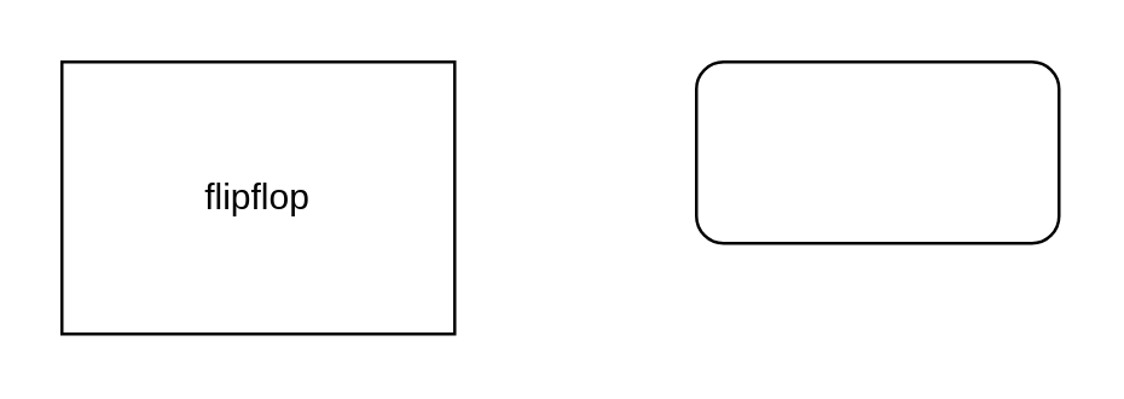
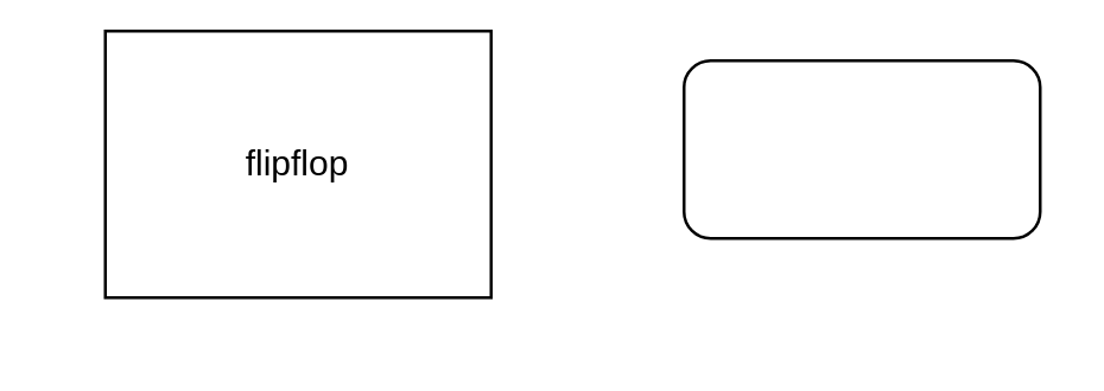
  <mxCell id="0" />
  <mxCell id="1" parent="0" />
- <mxCell id="2" value="flipflop" style="rounded=0;whiteSpace=wrap;html=1;" vertex="1" parent="1"><mxGeometry x="20" y="20" width="130" height="90" as="geometry" /></mxCell>
+ <mxCell id="2" value="flipflop" style="rounded=0;whiteSpace=wrap;html=1;" vertex="1" parent="1"><mxGeometry x="35" y="10" width="130" height="90" as="geometry" /></mxCell>
  <mxCell id="3" value="" style="rounded=1;whiteSpace=wrap;html=1;" vertex="1" parent="1"><mxGeometry x="230" y="20" width="120" height="60" as="geometry" /></mxCell>
